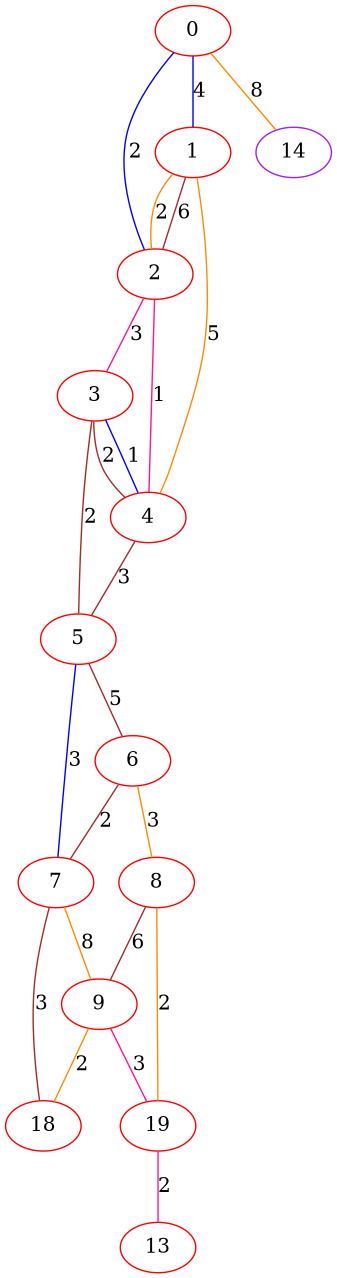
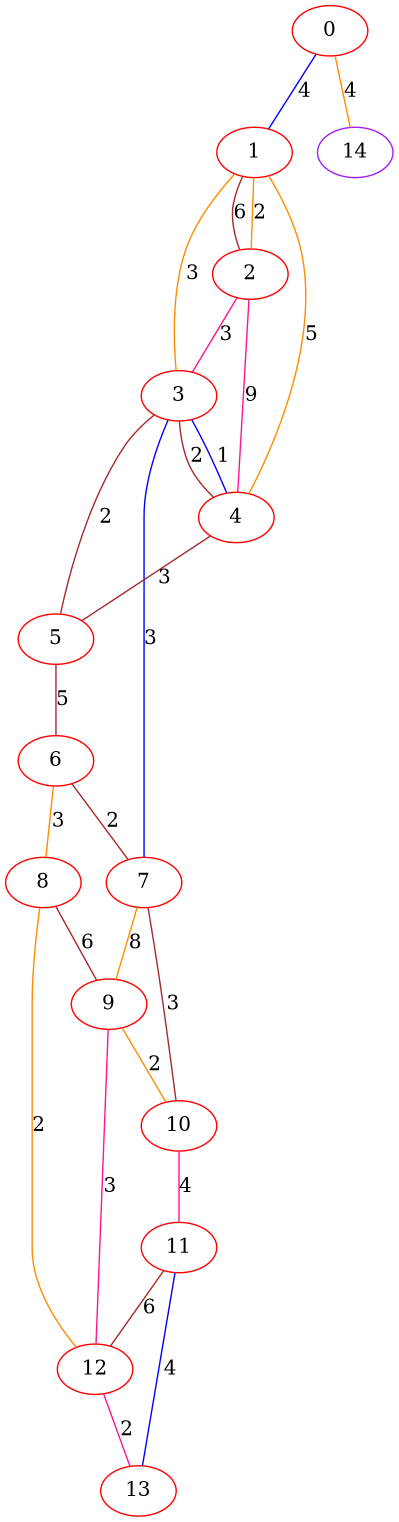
  graph {
    node [color=red weight=1]
    edge [color=brown]
    0
    1
    2
    14 [color=purple weight=4]
    3
    4
    5
    6
    7
    8
    9
-   10 [label=18]
-   12 [label=19]
+   10
+   12
+   11
    13
    0 -- 1 [color=blue label=4]
-   0 -- 2 [color=blue label=2]
-   0 -- 14 [color=darkorange label=8]
+   0 -- 14 [color=darkorange label=4]
    1 -- 2 [label=6]
    1 -- 2 [color=darkorange label=2]
+   1 -- 3 [color=darkorange label=3]
    1 -- 4 [color=darkorange label=5]
    2 -- 3 [color=deeppink label=3]
-   2 -- 4 [color=deeppink label=1]
+   2 -- 4 [color=deeppink label=9]
    3 -- 4 [color=blue label=1]
    3 -- 4 [label=2]
    3 -- 5 [label=2]
    4 -- 5 [label=3]
    5 -- 6 [label=5]
-   5 -- 7 [color=blue label=3]
+   3 -- 7 [color=blue label=3]
    6 -- 7 [label=2]
    6 -- 8 [color=darkorange label=3]
    7 -- 9 [color=darkorange label=8]
    7 -- 10 [label=3]
    8 -- 9 [label=6]
    8 -- 12 [color=darkorange label=2]
    9 -- 10 [color=darkorange label=2]
    9 -- 12 [color=deeppink label=3]
+   10 -- 11 [color=deeppink label=4]
    12 -- 13 [color=deeppink label=2]
+   11 -- 12 [label=6]
+   11 -- 13 [color=blue label=4]
  }
